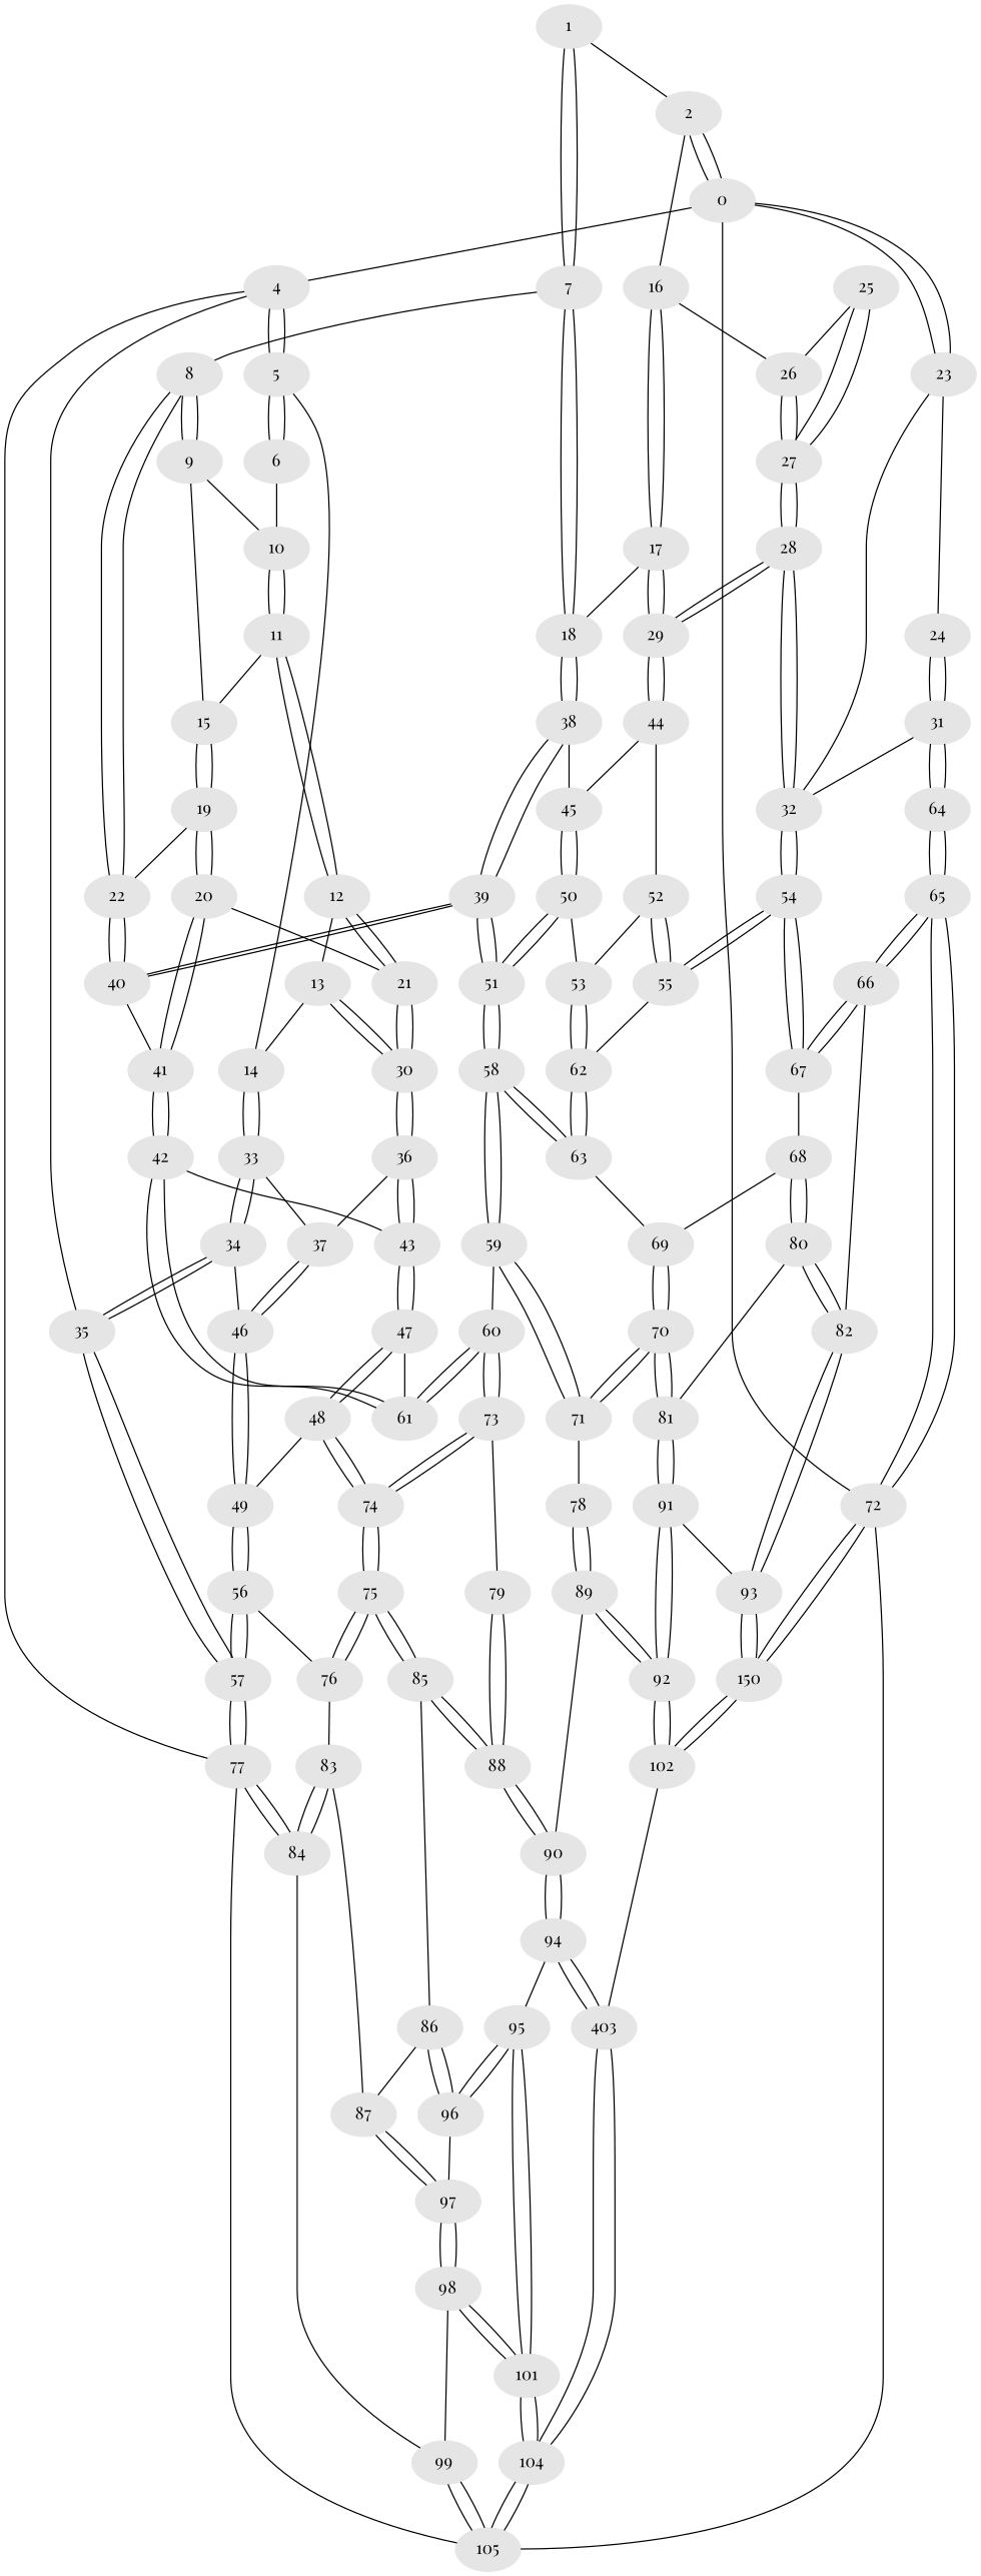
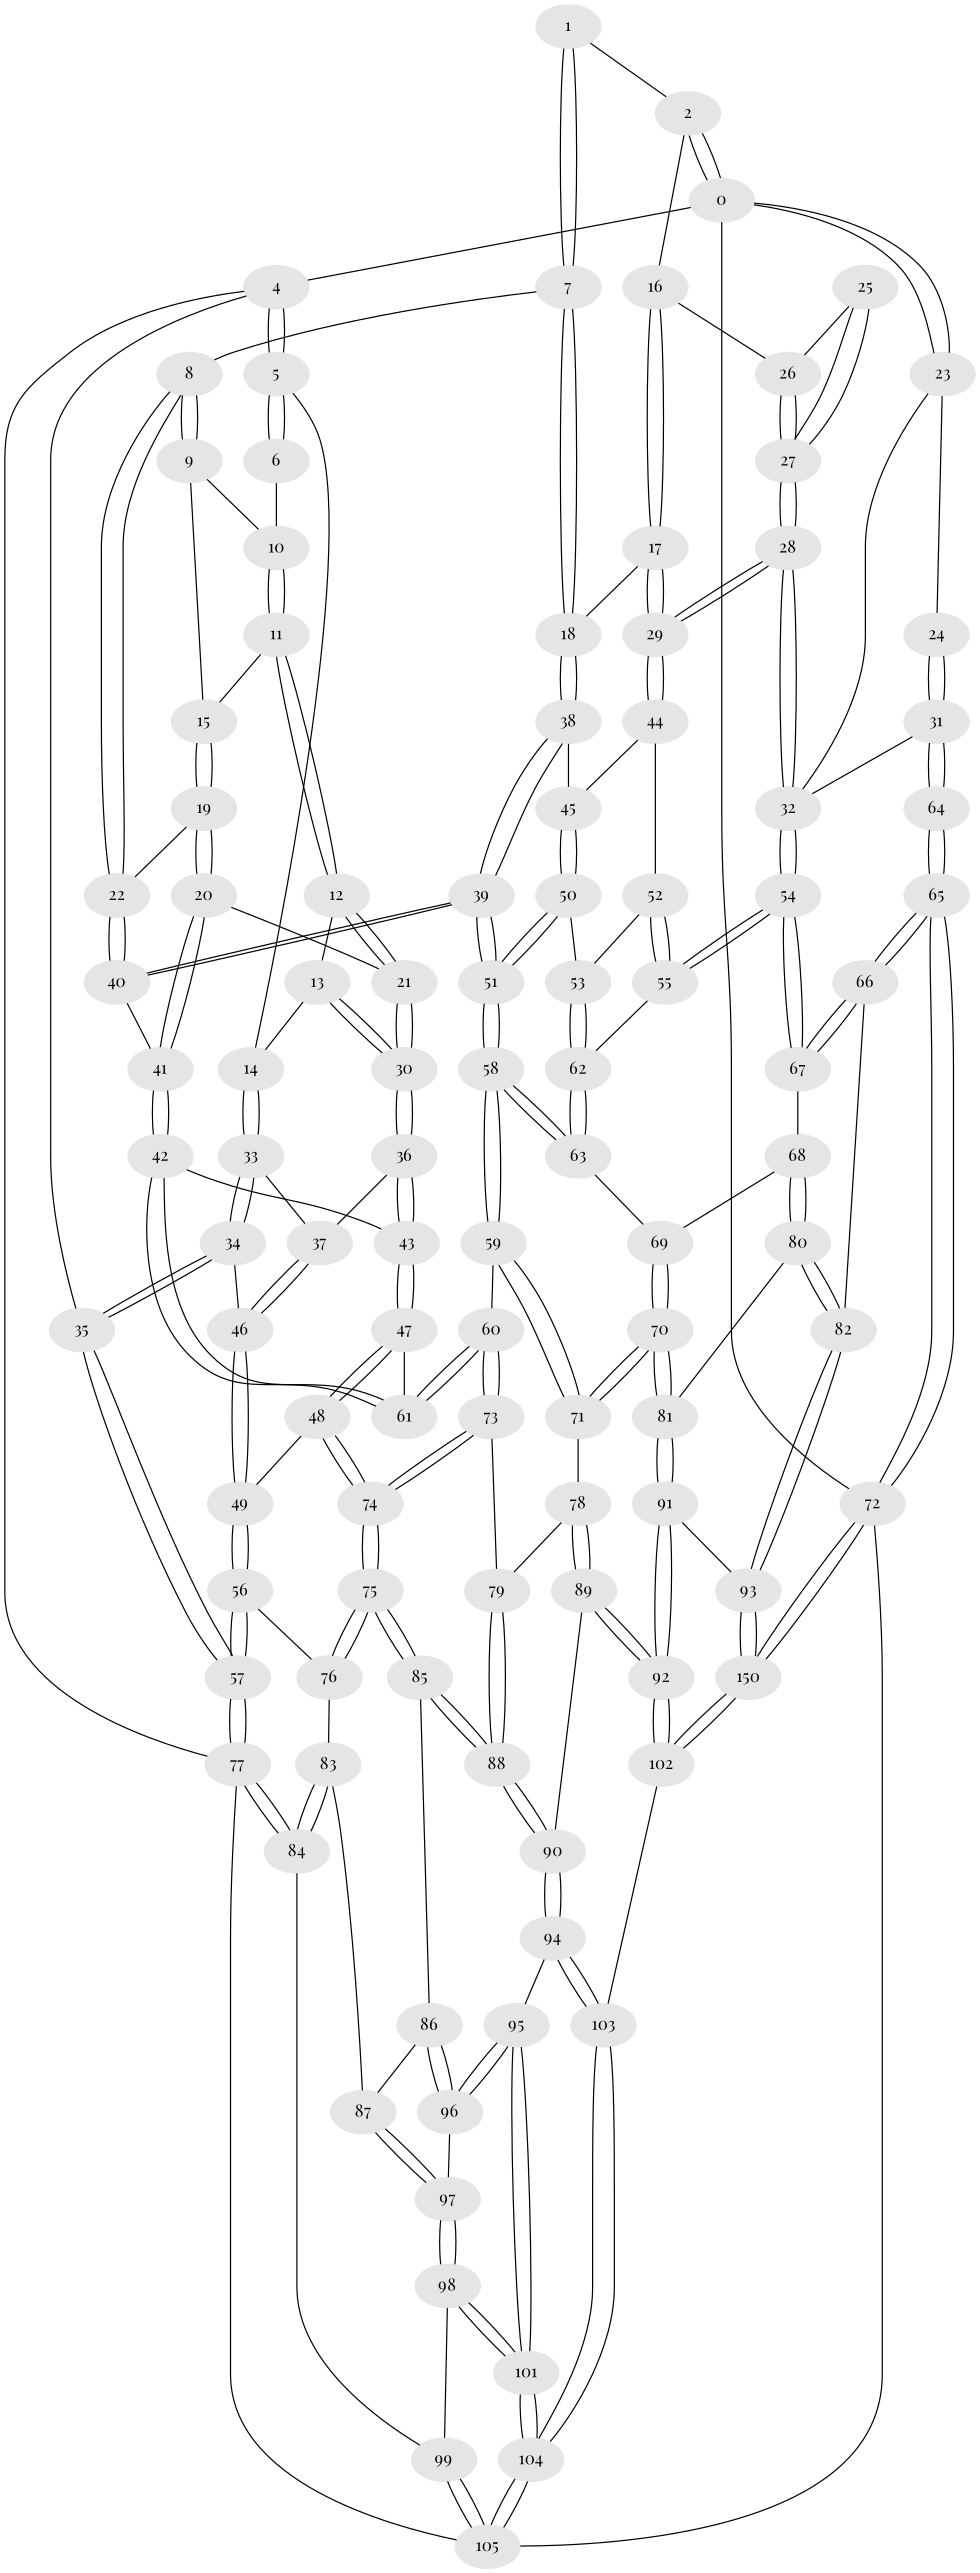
  graph {
    fontname="Playfair Display"
    node [color=gray90 fontname="Playfair Display" style=filled]
    edge [fontname="Playfair Display"]
    1
    2
    7
    n4 [label=0]
    16
    8
    18
    4
    23
    72
    17
    26
    5
    35
    77
    24
    32
    n18 [label=150]
    105
    6
    14
    57
    84
    10
    33
    11
    9
    22
    38
    15
    40
    19
    12
    13
    21
    30
    36
    34
    37
    20
    29
    27
    44
    39
    45
    41
    42
    31
    64
    65
    25
    28
    54
    52
    43
    55
    67
    46
    49
    47
    51
    50
    58
    61
    48
    53
    56
    74
    75
    76
    62
    59
    63
    68
    83
    60
    71
    69
    73
    78
    79
    70
    66
    82
    93
    80
    81
    91
    89
    102
    88
    85
    86
    87
    99
    90
    92
    97
    96
    98
    94
    95
-   103 [label=403]
+   103
    101
    104
    1 -- 2
    1 -- 7
    1 -- 7
    2 -- n4
    2 -- n4
    2 -- 16
    7 -- 8
    7 -- 18
    7 -- 18
    n4 -- 4
    n4 -- 23
    n4 -- 23
    n4 -- 72
    16 -- 17
    16 -- 17
    16 -- 26
    8 -- 9
    8 -- 9
    8 -- 22
    8 -- 22
    18 -- 38
    18 -- 38
    4 -- 5
    4 -- 5
    4 -- 35
    4 -- 77
    23 -- 24
    23 -- 32
    72 -- n18
    72 -- n18
    72 -- 105
    17 -- 18
    17 -- 29
    17 -- 29
    26 -- 27
    26 -- 27
    5 -- 6
    5 -- 6
    5 -- 14
    35 -- 57
    35 -- 57
    77 -- 105
    77 -- 84
    77 -- 84
    24 -- 31
    24 -- 31
    32 -- 54
    32 -- 54
    n18 -- 102
    n18 -- 102
    6 -- 10
    14 -- 33
    14 -- 33
    57 -- 77
    57 -- 77
    84 -- 99
    10 -- 11
    10 -- 11
    33 -- 34
    33 -- 34
    33 -- 37
    11 -- 15
    11 -- 12
    11 -- 12
    9 -- 10
    9 -- 15
    22 -- 40
    22 -- 40
    38 -- 39
    38 -- 39
    38 -- 45
    15 -- 19
    15 -- 19
    40 -- 41
    19 -- 22
    19 -- 20
    19 -- 20
    12 -- 13
    12 -- 21
    12 -- 21
    13 -- 14
    13 -- 30
    13 -- 30
    21 -- 30
    21 -- 30
    30 -- 36
    30 -- 36
    36 -- 37
    36 -- 43
    36 -- 43
    34 -- 35
    34 -- 35
    34 -- 46
    37 -- 46
    37 -- 46
    20 -- 21
    20 -- 41
    20 -- 41
    29 -- 44
    29 -- 44
    27 -- 28
    27 -- 28
    44 -- 45
    44 -- 52
    39 -- 40
    39 -- 40
    39 -- 51
    39 -- 51
    45 -- 50
    45 -- 50
    41 -- 42
    41 -- 42
    42 -- 43
    42 -- 61
    42 -- 61
    31 -- 32
    31 -- 64
    31 -- 64
    64 -- 65
    64 -- 65
    65 -- 72
    65 -- 72
    65 -- 66
    65 -- 66
    25 -- 26
    25 -- 27
    25 -- 27
    28 -- 32
    28 -- 32
    28 -- 29
    28 -- 29
    54 -- 55
    54 -- 55
    54 -- 67
    54 -- 67
    52 -- 55
    52 -- 55
    52 -- 53
    43 -- 47
    43 -- 47
    55 -- 62
    67 -- 68
    46 -- 49
    46 -- 49
    49 -- 56
    49 -- 56
    47 -- 61
    47 -- 48
    47 -- 48
    51 -- 58
    51 -- 58
    50 -- 51
    50 -- 51
    50 -- 53
    58 -- 59
    58 -- 59
    58 -- 63
    58 -- 63
    48 -- 49
    48 -- 74
    48 -- 74
    53 -- 62
    53 -- 62
    56 -- 57
    56 -- 57
    56 -- 76
    74 -- 75
    74 -- 75
    75 -- 76
    75 -- 76
    75 -- 85
    75 -- 85
    76 -- 83
    62 -- 63
    62 -- 63
    59 -- 60
    59 -- 71
    59 -- 71
    63 -- 69
    68 -- 69
    68 -- 80
    68 -- 80
    83 -- 84
    83 -- 84
    83 -- 87
    60 -- 61
    60 -- 61
    60 -- 73
    60 -- 73
    71 -- 78
    69 -- 70
    69 -- 70
    73 -- 74
    73 -- 74
    73 -- 79
+   78 -- 79
    78 -- 89
    78 -- 89
    79 -- 88
    79 -- 88
    70 -- 71
    70 -- 71
    70 -- 81
    70 -- 81
    66 -- 67
    66 -- 67
    66 -- 82
    82 -- 93
    82 -- 93
    93 -- n18
    93 -- n18
    80 -- 82
    80 -- 82
    80 -- 81
    81 -- 91
    81 -- 91
    91 -- 93
    91 -- 92
    91 -- 92
    89 -- 90
    89 -- 92
    89 -- 92
    102 -- 103
    88 -- 90
    88 -- 90
    85 -- 88
    85 -- 88
    85 -- 86
    86 -- 87
    86 -- 96
    86 -- 96
    87 -- 97
    87 -- 97
    99 -- 105
    99 -- 105
    90 -- 94
    90 -- 94
    92 -- 102
    92 -- 102
    97 -- 98
    97 -- 98
    96 -- 97
    98 -- 99
    98 -- 101
    98 -- 101
    94 -- 95
    94 -- 103
    94 -- 103
    95 -- 96
    95 -- 96
    95 -- 101
    95 -- 101
    103 -- 104
    103 -- 104
    101 -- 104
    101 -- 104
    104 -- 105
    104 -- 105
  }
